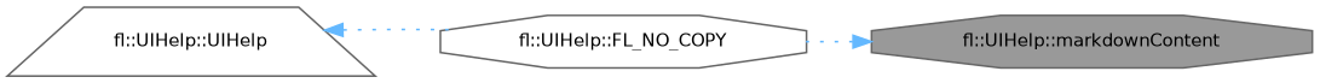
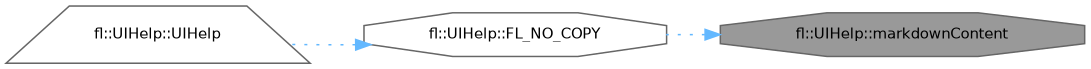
  digraph {
    rankdir=RL
    node [color=grey40 fillcolor=white fontname=Helvetica fontsize=10 shape=octagon style=filled]
    edge [color=steelblue1 dir=back fontname=Helvetica fontsize=10 labelfontname=Helvetica labelfontsize=10 style=dotted]
    n1 [color=gray40 fillcolor=grey60 fontcolor=black height=0.2 label="fl::UIHelp::markdownContent" width=0.4]
    n2 [height=0.2 label="fl::UIHelp::FL_NO_COPY" width=0.4]
    n3 [height=0.2 label="fl::UIHelp::UIHelp" shape=trapezium width=0.4]
    n1 -> n2
-   n3 -> n2
+   n2 -> n3
  }
